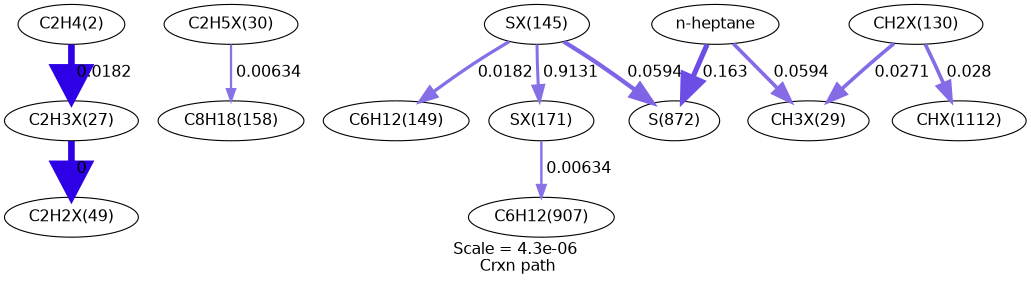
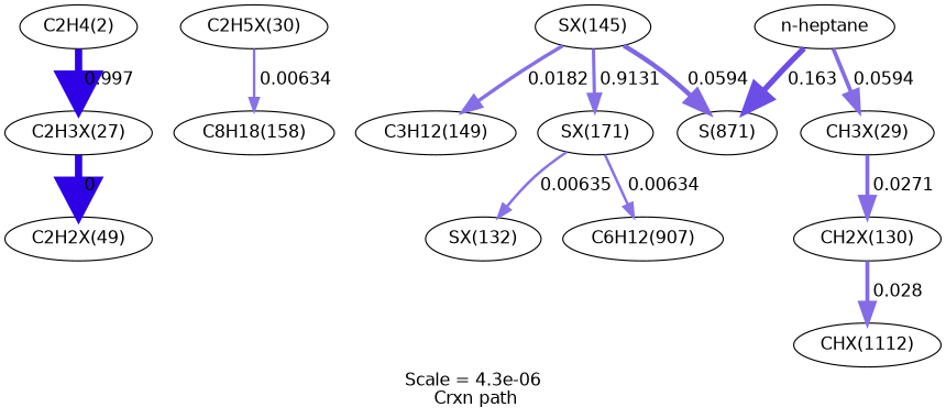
  digraph {
    fontname=Helvetica
    label="Scale = 4.3e-06\l Crxn path"
    node [fontname=Helvetica]
    edge [arrowsize=3 color="0.7, 1.5, 0.9" fontname=Helvetica style="setlinewidth(6)"]
    n1 [label="C2H4(2)"]
    n2 [label="C2H3X(27)"]
    n3 [label="C2H2X(49)"]
    n4 [label="C2H5X(30)"]
    n5 [label="C8H18(158)"]
    n6 [label="SX(145)"]
-   n7 [label="C6H12(149)"]
+   n7 [label="C3H12(149)"]
    n8 [label="SX(171)"]
-   n9 [label="S(872)"]
+   n9 [label="S(871)"]
+   n10 [label="SX(132)"]
    n11 [label="C6H12(907)"]
    n12 [label="n-heptane"]
    n13 [label="CH3X(29)"]
    n14 [label="CH2X(130)"]
    n15 [label="CHX(1112)"]
-   n1 -> n2 [label=" 0.0182"]
+   n1 -> n2 [label=" 0.997"]
    n2 -> n3 [label=" 0"]
    n4 -> n5 [arrowsize=1.04 color="0.7, 0.505, 0.9" label=" 0.00634" style="setlinewidth(2.07)"]
    n6 -> n7 [arrowsize=1.49 color="0.7, 0.518, 0.9" label=" 0.0182" style="setlinewidth(2.98)"]
    n6 -> n8 [arrowsize=1.36 color="0.7, 0.513, 0.9" label=" 0.9131" style="setlinewidth(2.73)"]
    n6 -> n9 [arrowsize=1.93 color="0.7, 0.559, 0.9" label=" 0.0594" style="setlinewidth(3.87)"]
+   n8 -> n10 [arrowsize=1.09 color="0.7, 0.506, 0.9" label=" 0.00635" style="setlinewidth(2.18)"]
    n8 -> n11 [arrowsize=1.09 color="0.7, 0.506, 0.9" label=" 0.00634" style="setlinewidth(2.18)"]
    n12 -> n9 [arrowsize=2.31 color="0.7, 0.663, 0.9" label=" 0.163" style="setlinewidth(4.63)"]
    n12 -> n13 [arrowsize=1.64 color="0.7, 0.527, 0.9" label=" 0.0594" style="setlinewidth(3.28)"]
-   n14 -> n13 [arrowsize=1.64 color="0.7, 0.527, 0.9" label=" 0.0271" style="setlinewidth(3.28)"]
+   n13 -> n14 [arrowsize=1.64 color="0.7, 0.527, 0.9" label=" 0.0271" style="setlinewidth(3.28)"]
    n14 -> n15 [arrowsize=1.65 color="0.7, 0.528, 0.9" label=" 0.028" style="setlinewidth(3.3)"]
  }
